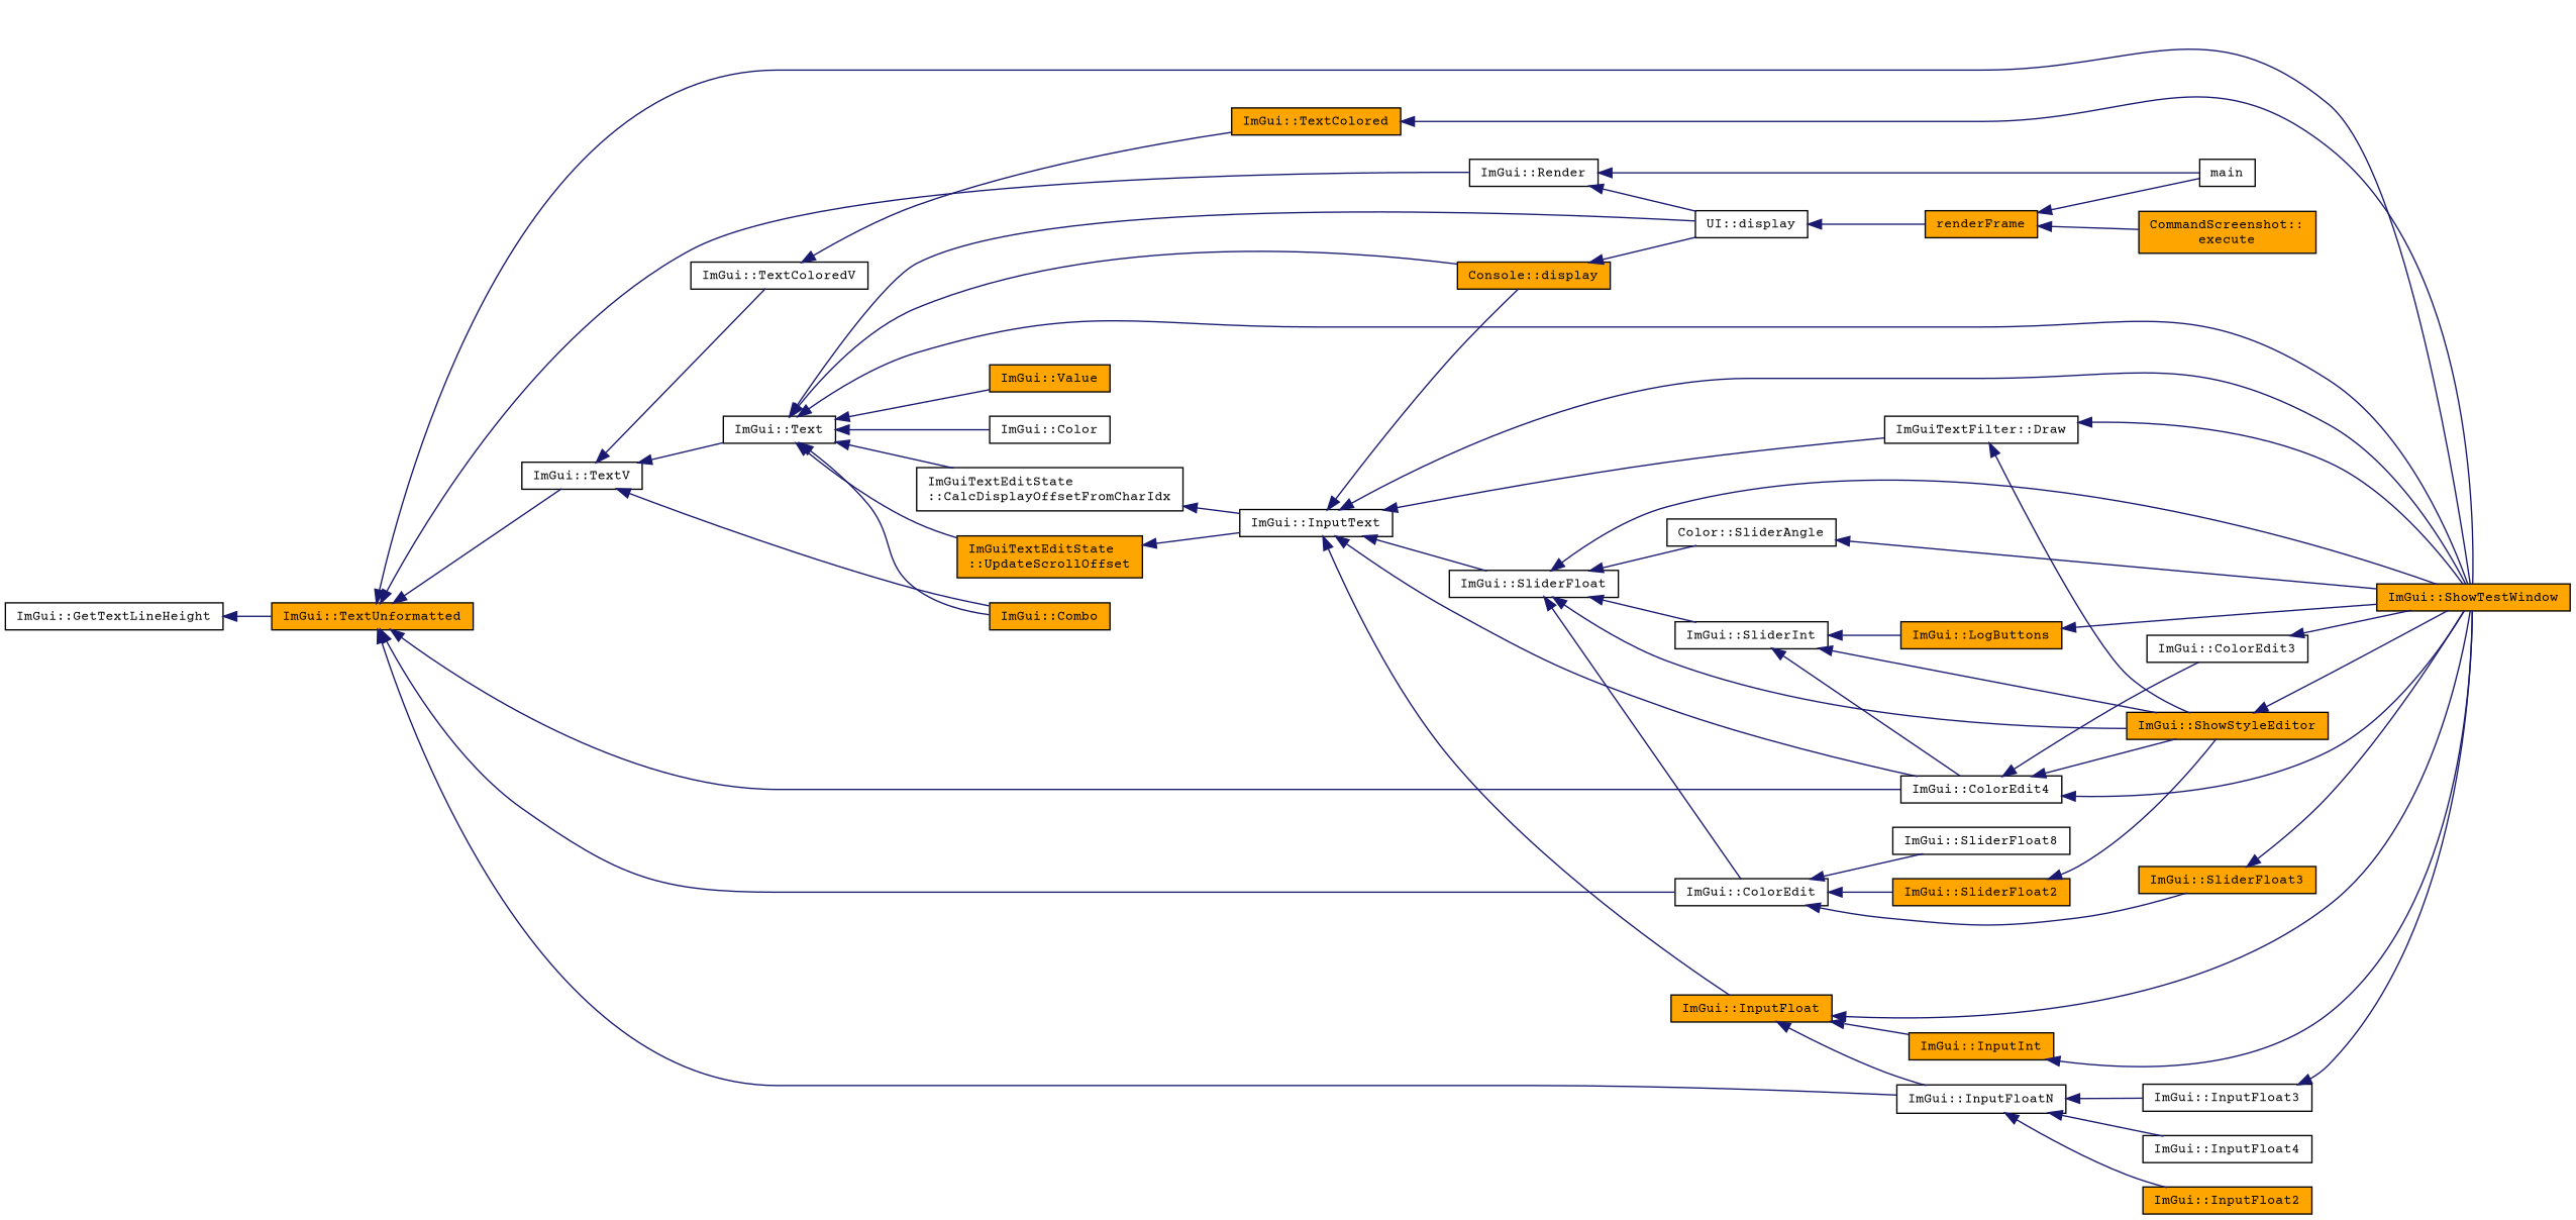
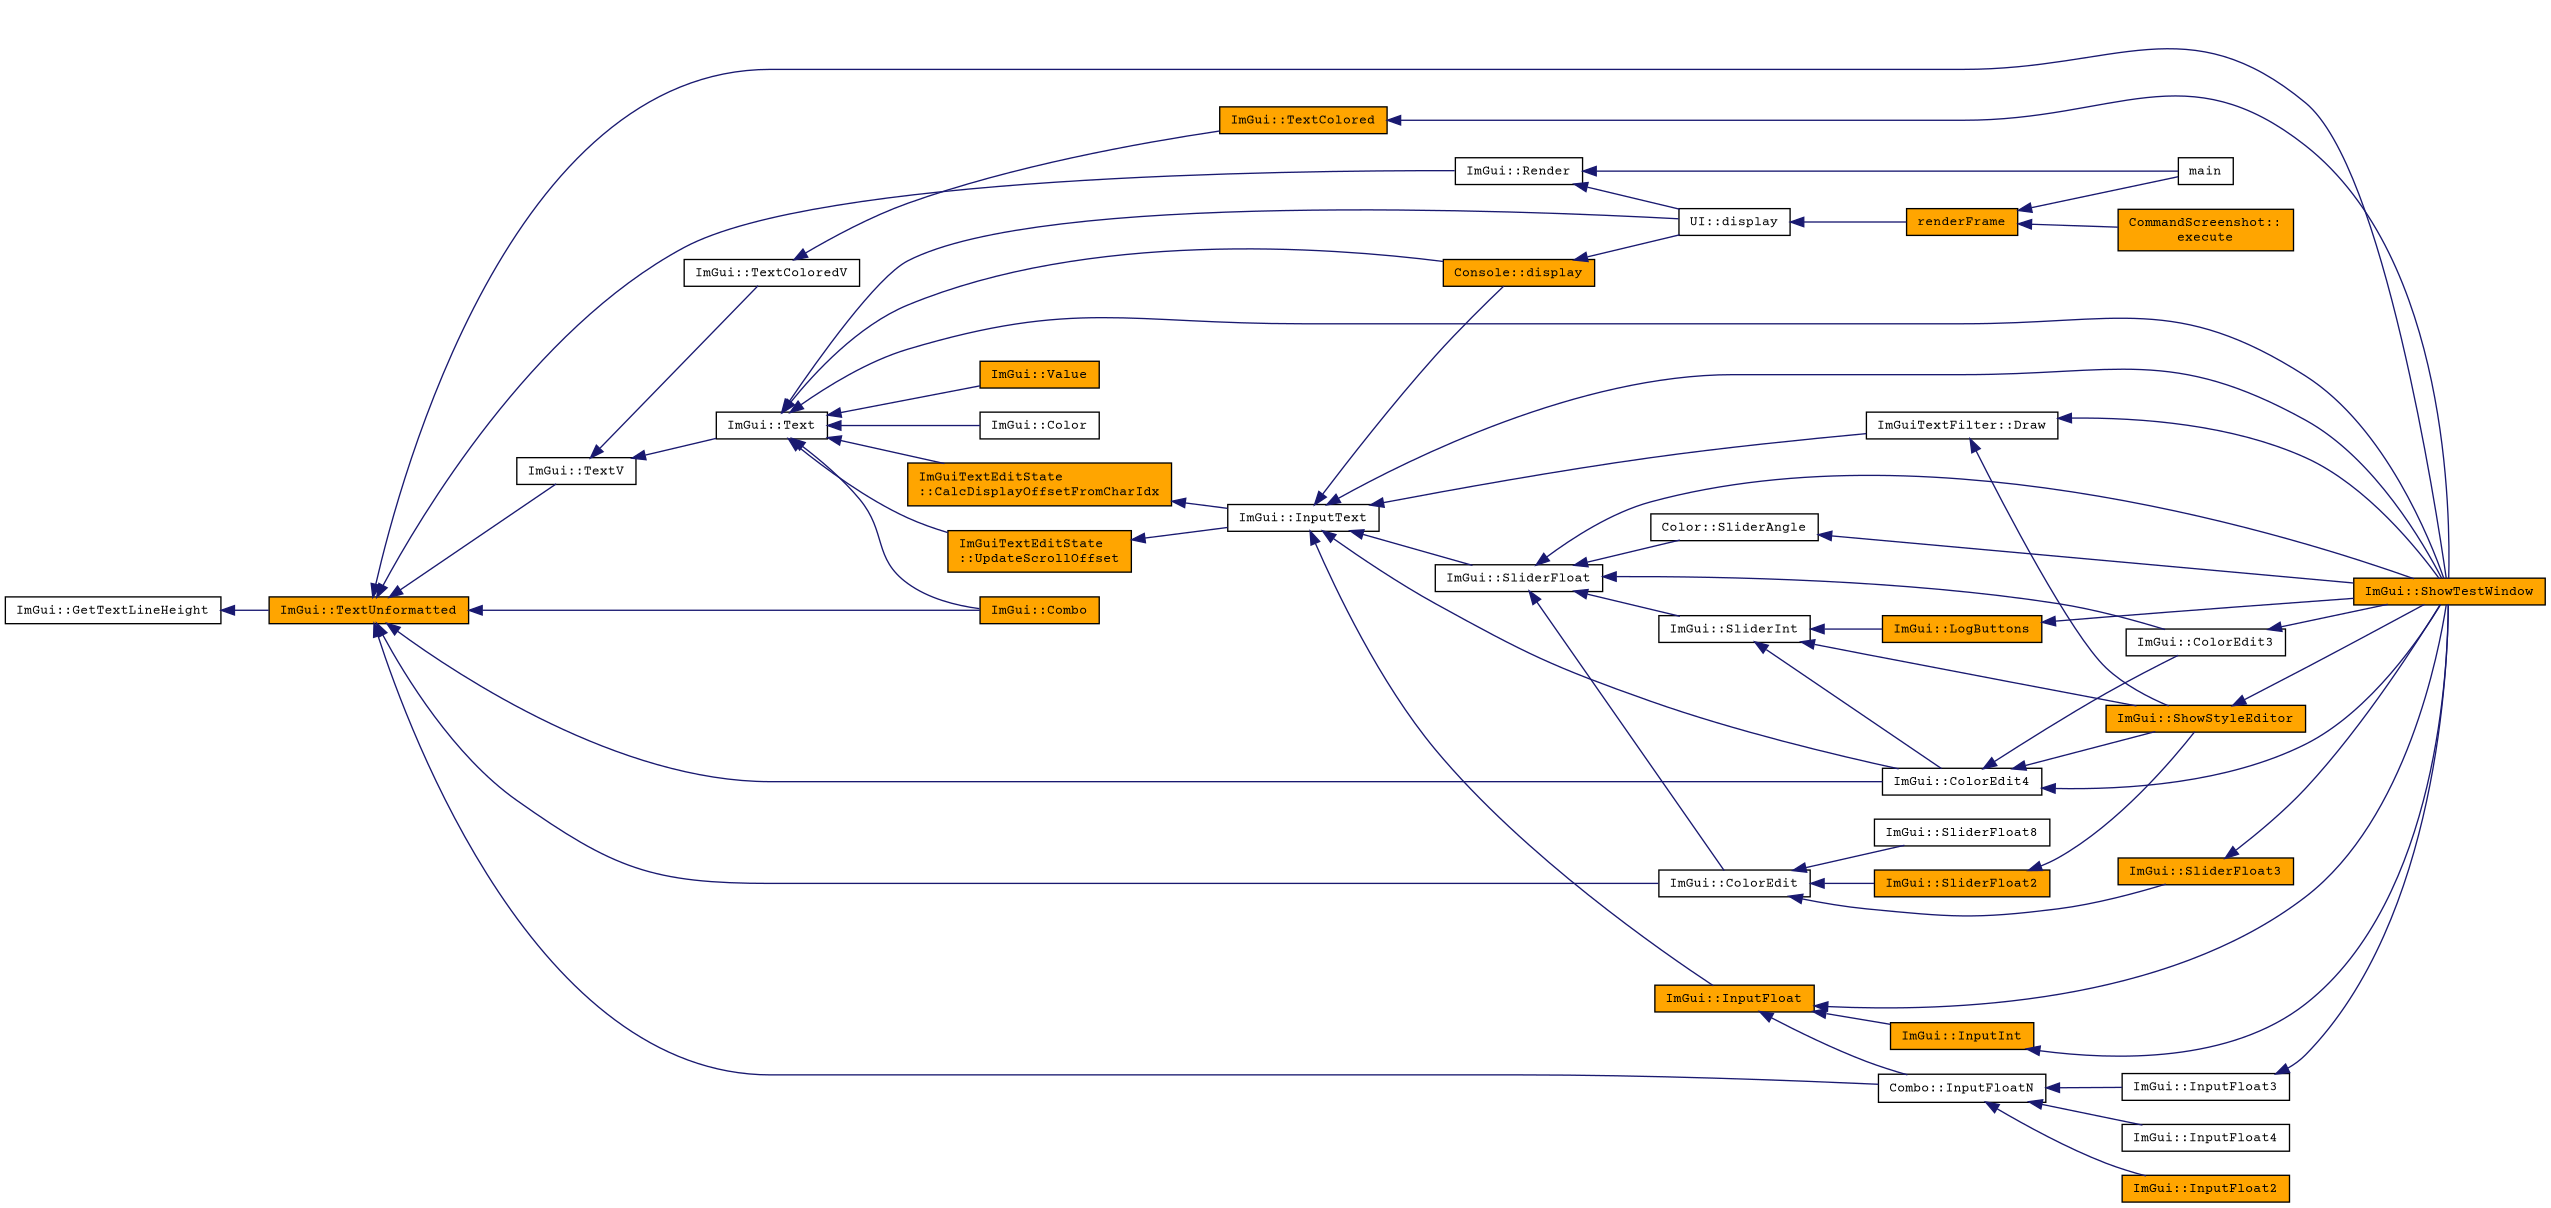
  digraph {
    fontname="Courier Prime"
    rankdir=LR
    node [color=black fillcolor=white fontname="Courier Prime" fontsize=10 shape=record style=filled]
    edge [color=midnightblue dir=back fontname="Courier Prime" fontsize=10 labelfontname=Helvetica labelfontsize=10 style=solid]
    n1 [fontcolor=black height=0.2 label="ImGui::GetTextLineHeight" width=0.4]
    n2 [fillcolor=orange height=0.2 label="ImGui::TextUnformatted" width=0.4]
    n3 [height=0.2 label="ImGui::Render" width=0.4]
    n4 [height=0.2 label="ImGui::TextV" width=0.4]
    n5 [fillcolor=orange height=0.2 label="ImGui::ShowTestWindow" width=0.4]
    n6 [height=0.2 label="ImGui::ColorEdit4" width=0.4]
    n7 [height=0.2 label="ImGui::ColorEdit" width=0.4]
-   n8 [height=0.2 label="ImGui::InputFloatN" width=0.4]
+   n8 [height=0.2 label="Combo::InputFloatN" width=0.4]
    n9 [fillcolor=orange height=0.2 label="ImGui::Combo" width=0.4]
    n10 [height=0.2 label=main width=0.4]
    n11 [height=0.2 label="UI::display" width=0.4]
    n12 [height=0.2 label="ImGui::Text" width=0.4]
    n13 [height=0.2 label="ImGui::TextColoredV" width=0.4]
    n14 [fillcolor=orange height=0.2 label="ImGui::ShowStyleEditor" width=0.4]
    n15 [height=0.2 label="ImGui::ColorEdit3" width=0.4]
    n16 [fillcolor=orange height=0.2 label="ImGui::SliderFloat2" width=0.4]
    n17 [fillcolor=orange height=0.2 label="ImGui::SliderFloat3" width=0.4]
    n18 [height=0.2 label="ImGui::SliderFloat8" width=0.4]
    n19 [fillcolor=orange height=0.2 label="ImGui::InputFloat2" width=0.4]
    n20 [height=0.2 label="ImGui::InputFloat3" width=0.4]
    n21 [height=0.2 label="ImGui::InputFloat4" width=0.4]
    n22 [fillcolor=orange height=0.2 label=renderFrame width=0.4]
    n23 [fillcolor=orange height=0.2 label="CommandScreenshot::\lexecute" width=0.4]
    n24 [fillcolor=orange height=0.2 label="Console::display" width=0.4]
    n25 [fillcolor=orange height=0.2 label="ImGuiTextEditState\l::UpdateScrollOffset" width=0.4]
-   n26 [height=0.2 label="ImGuiTextEditState\l::CalcDisplayOffsetFromCharIdx" width=0.4]
+   n26 [fillcolor=orange height=0.2 label="ImGuiTextEditState\l::CalcDisplayOffsetFromCharIdx" width=0.4]
    n27 [fillcolor=orange height=0.2 label="ImGui::Value" width=0.4]
    n28 [height=0.2 label="ImGui::Color" width=0.4]
    n29 [fillcolor=orange height=0.2 label="ImGui::TextColored" width=0.4]
    n30 [height=0.2 label="ImGui::InputText" width=0.4]
    n31 [height=0.2 label="ImGuiTextFilter::Draw" width=0.4]
    n32 [height=0.2 label="ImGui::SliderFloat" width=0.4]
    n33 [fillcolor=orange height=0.2 label="ImGui::InputFloat" width=0.4]
    n34 [height=0.2 label="Color::SliderAngle" width=0.4]
    n35 [height=0.2 label="ImGui::SliderInt" width=0.4]
    n36 [fillcolor=orange height=0.2 label="ImGui::InputInt" width=0.4]
    n37 [fillcolor=orange height=0.2 label="ImGui::LogButtons" width=0.4]
    n1 -> n2
    n2 -> n3
    n2 -> n4
    n2 -> n5
    n2 -> n6
    n2 -> n7
    n2 -> n8
-   n4 -> n9
+   n2 -> n9
    n3 -> n10
    n3 -> n11
    n4 -> n12
    n4 -> n13
    n6 -> n5
    n6 -> n14
    n6 -> n15
    n7 -> n16
    n7 -> n17
    n7 -> n18
    n8 -> n19
    n8 -> n20
    n8 -> n21
    n11 -> n22
    n12 -> n5
    n12 -> n9
    n12 -> n11
    n12 -> n24
    n12 -> n25
    n12 -> n26
    n12 -> n27
    n12 -> n28
    n13 -> n29
    n14 -> n5
    n15 -> n5
    n16 -> n14
    n17 -> n5
    n20 -> n5
    n22 -> n10
    n22 -> n23
    n24 -> n11
    n25 -> n30
    n26 -> n30
    n29 -> n5
    n30 -> n5
    n30 -> n6
    n30 -> n24
    n30 -> n31
    n30 -> n32
    n30 -> n33
    n31 -> n5
    n31 -> n14
    n32 -> n5
    n32 -> n7
-   n32 -> n14
+   n32 -> n15
    n32 -> n34
    n32 -> n35
    n33 -> n5
    n33 -> n8
    n33 -> n36
    n34 -> n5
    n35 -> n6
    n35 -> n14
    n35 -> n37
    n36 -> n5
    n37 -> n5
  }
